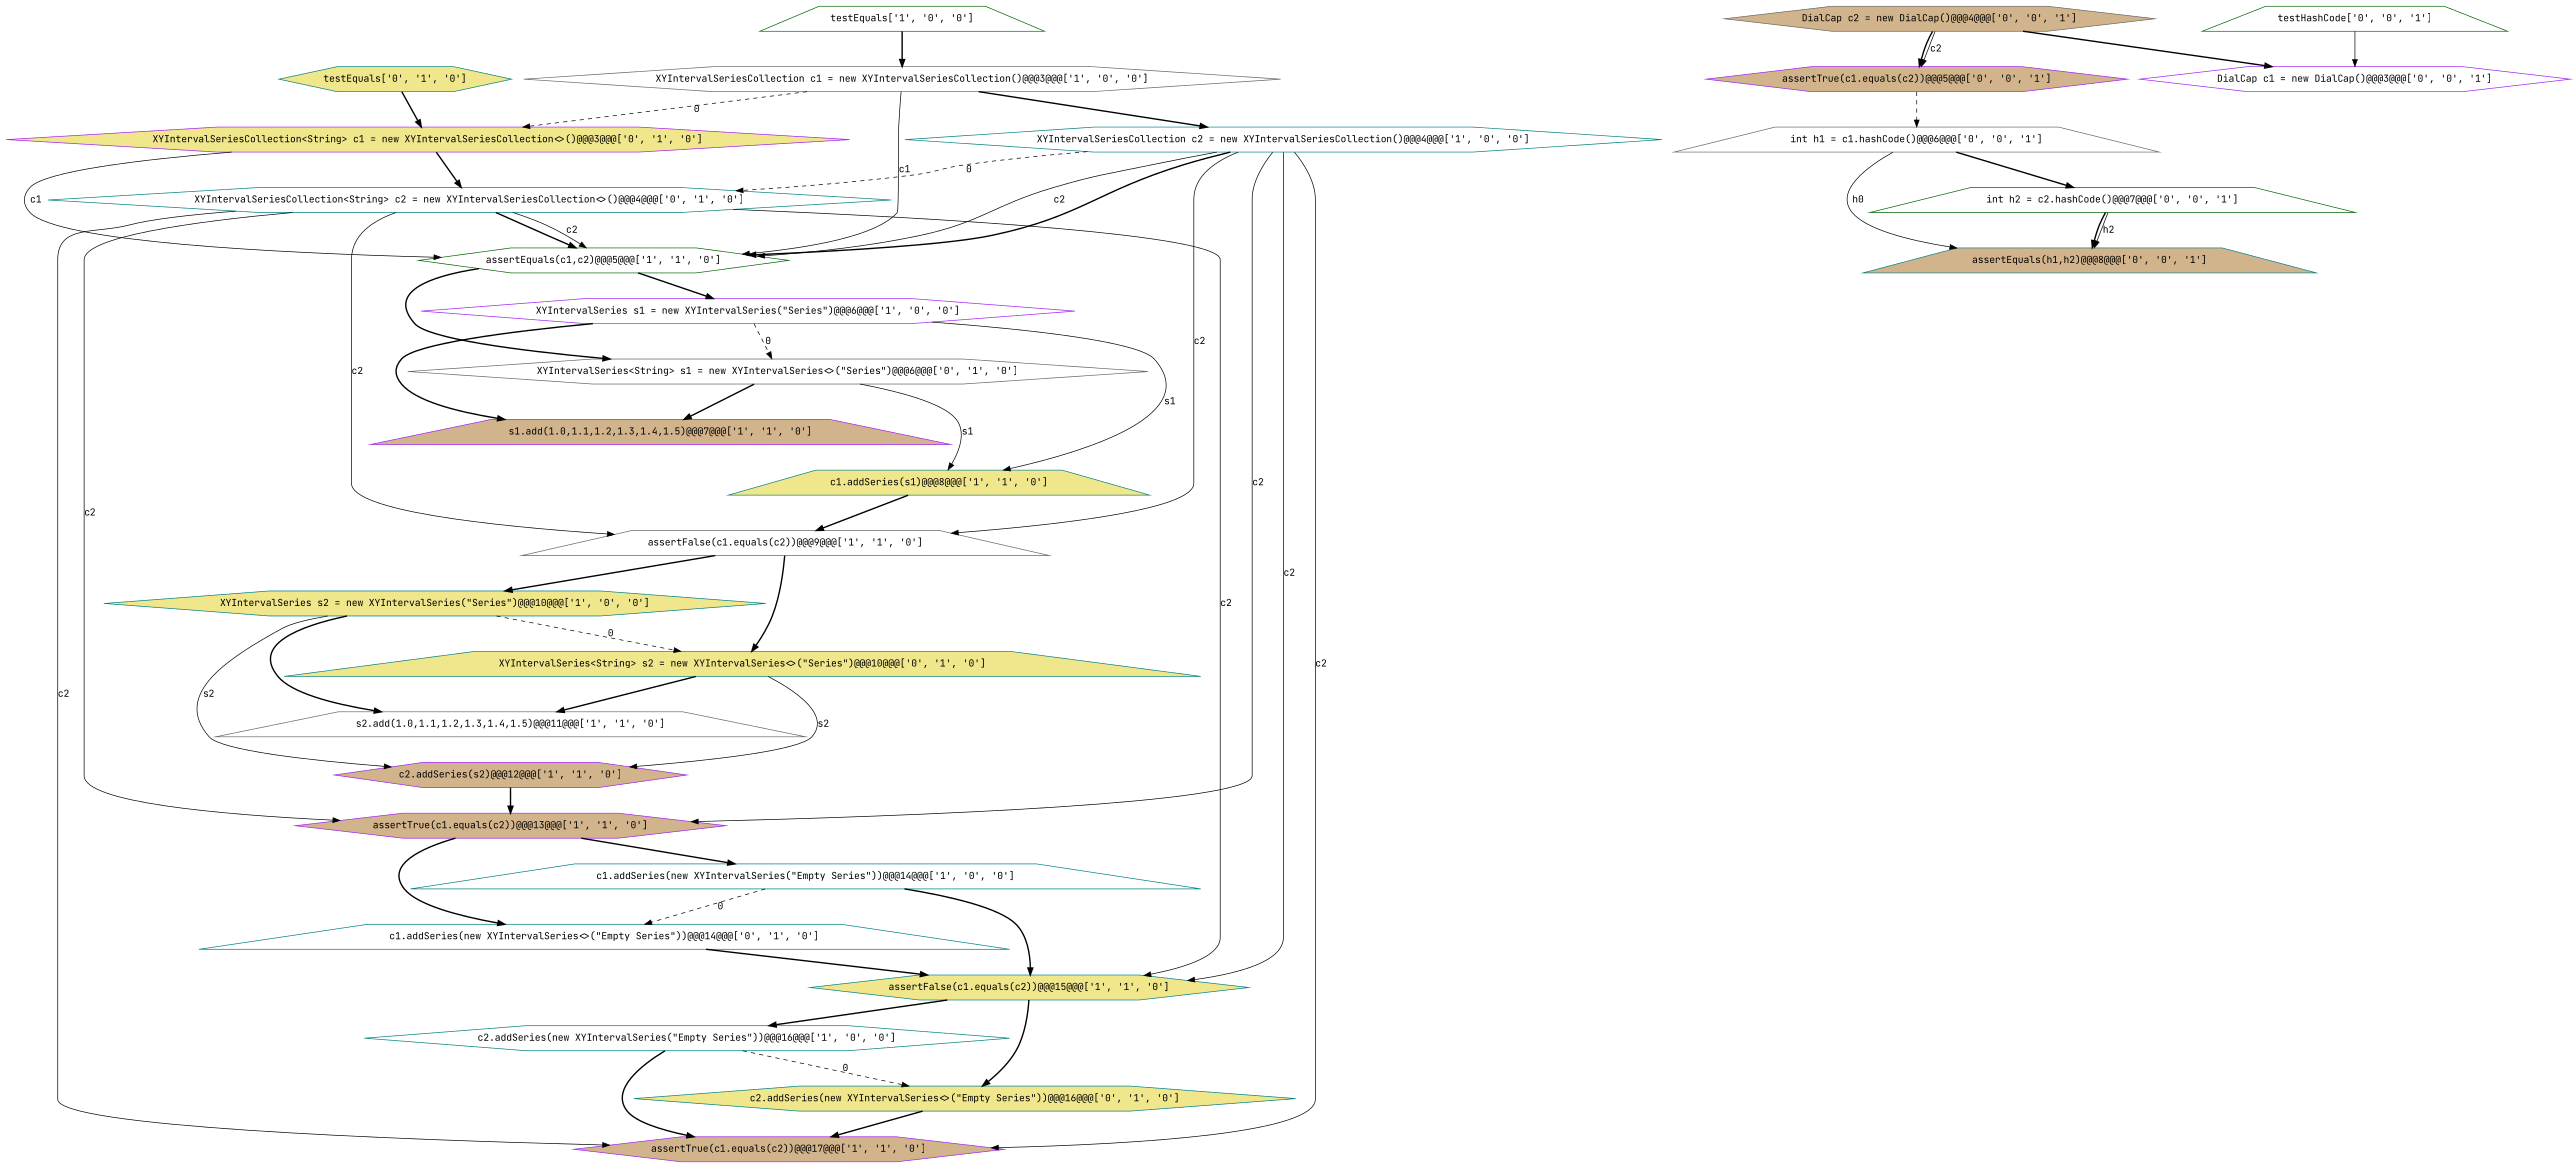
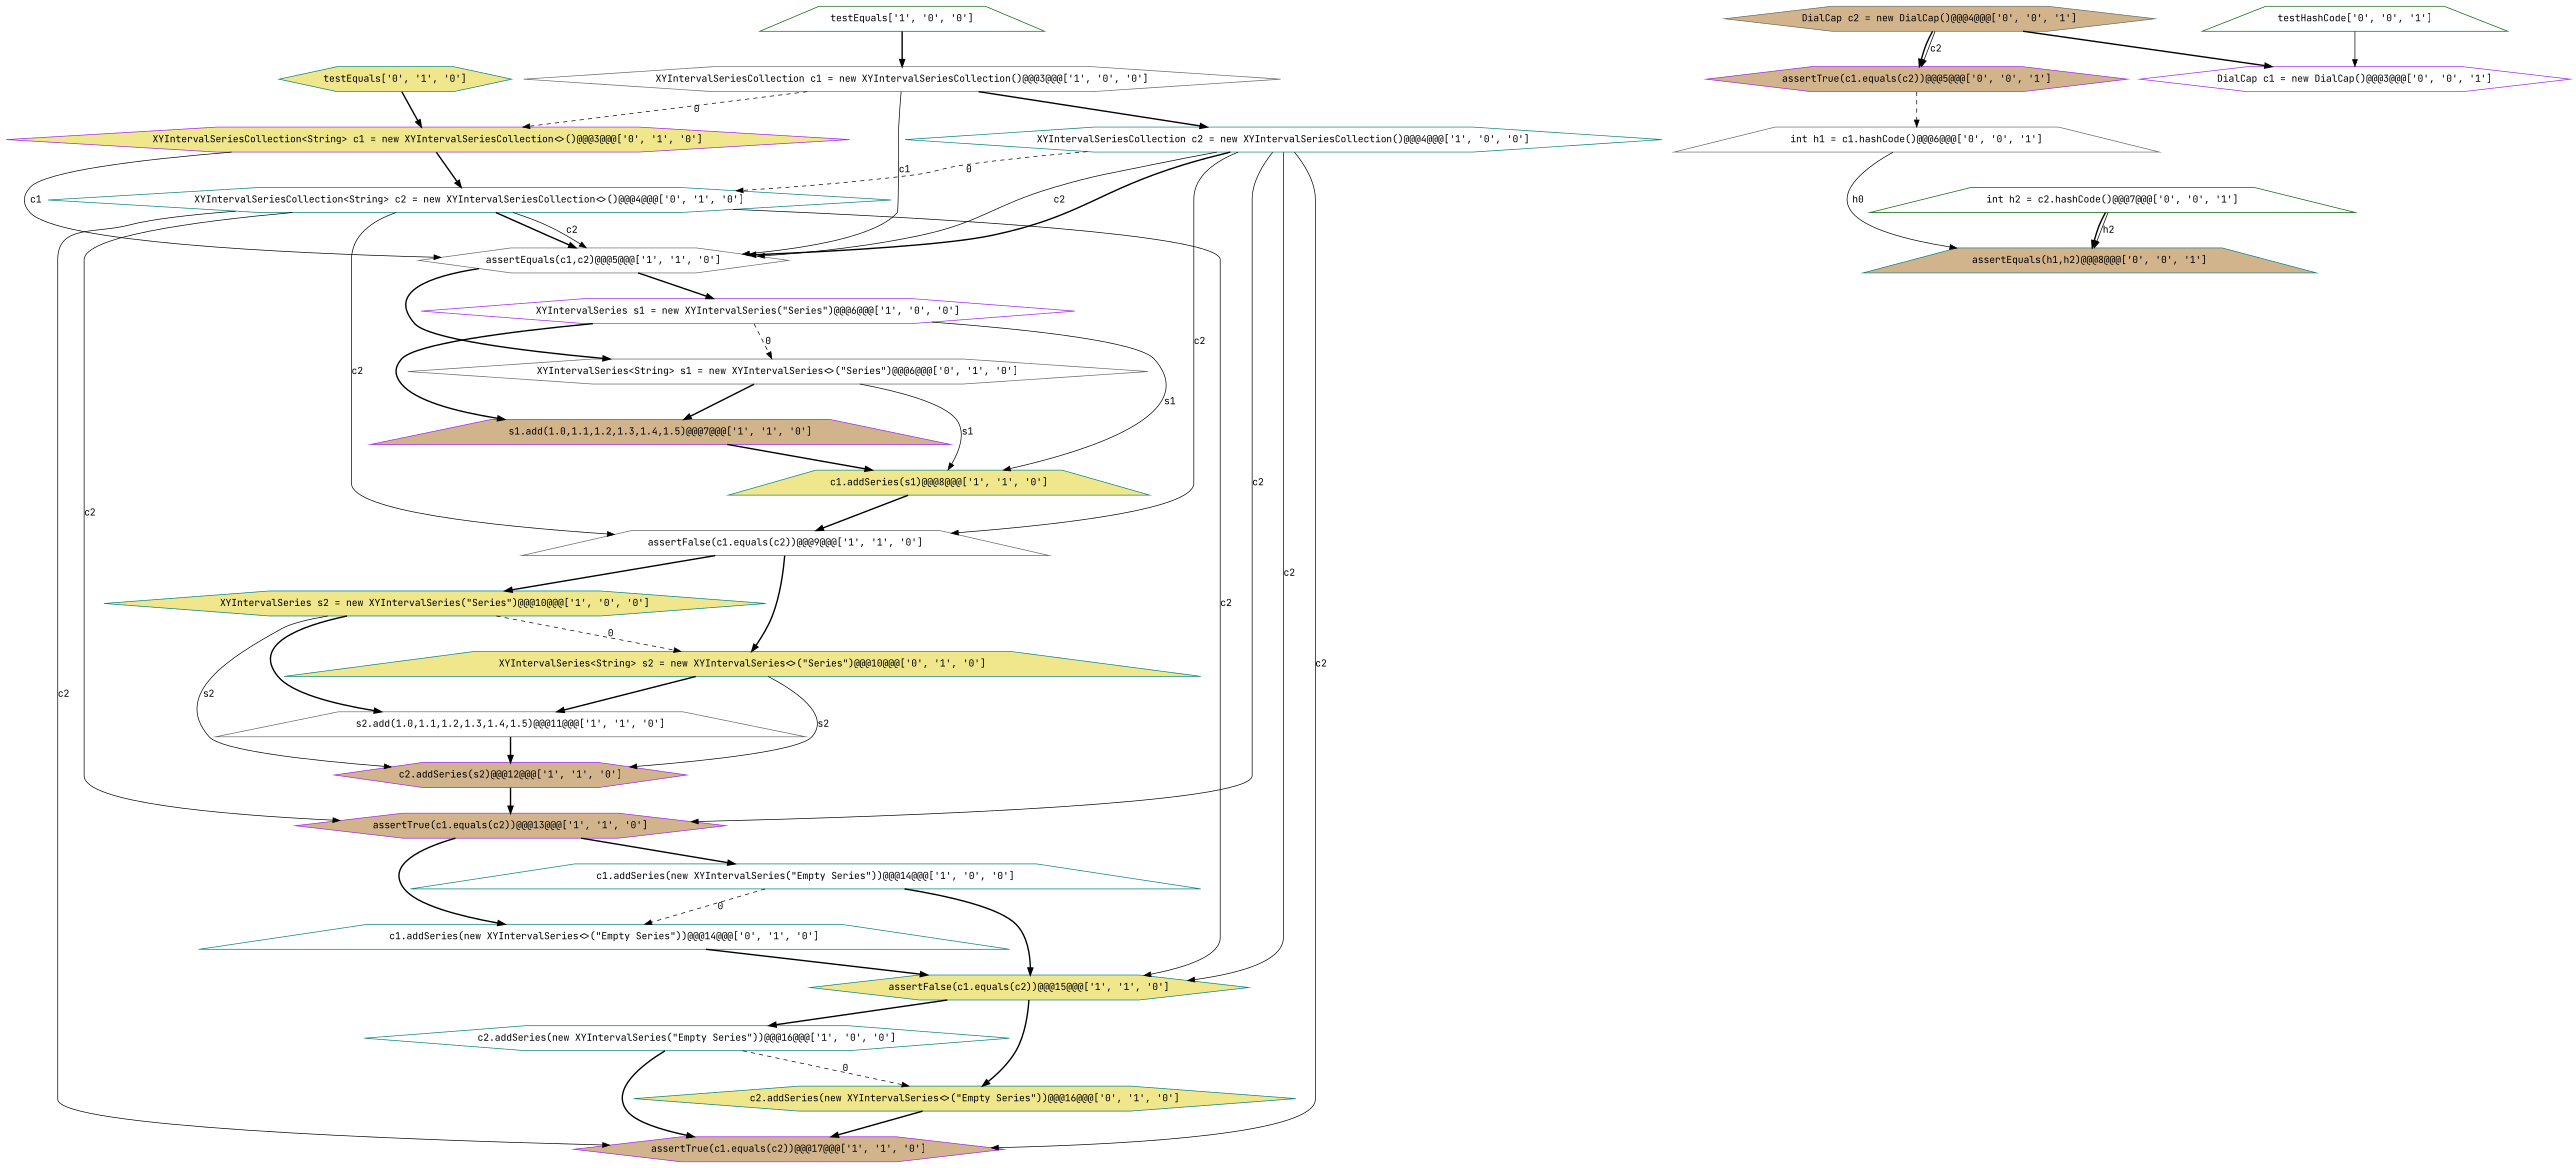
  digraph {
    fontname="JetBrains Mono"
    node [color=teal fillcolor=white fontname="JetBrains Mono" shape=hexagon style=filled]
    edge [fontname="JetBrains Mono" style=bold]
    n1 [color=gray40 label="s2.add(1.0,1.1,1.2,1.3,1.4,1.5)@@@11@@@['1', '1', '0']" shape=trapezium]
    n2 [color=purple fillcolor=tan label="c2.addSeries(s2)@@@12@@@['1', '1', '0']"]
    n3 [color=purple fillcolor=tan label="assertTrue(c1.equals(c2))@@@13@@@['1', '1', '0']"]
    n4 [label="c1.addSeries(new XYIntervalSeries(\"Empty Series\"))@@@14@@@['1', '0', '0']" shape=trapezium]
    n5 [label="c1.addSeries(new XYIntervalSeries<>(\"Empty Series\"))@@@14@@@['0', '1', '0']" shape=trapezium]
    n6 [fillcolor=khaki label="assertFalse(c1.equals(c2))@@@15@@@['1', '1', '0']"]
    n7 [color=gray40 label="XYIntervalSeries<String> s1 = new XYIntervalSeries<>(\"Series\")@@@6@@@['0', '1', '0']"]
    n8 [color=purple fillcolor=tan label="s1.add(1.0,1.1,1.2,1.3,1.4,1.5)@@@7@@@['1', '1', '0']" shape=trapezium]
    n9 [fillcolor=khaki label="c1.addSeries(s1)@@@8@@@['1', '1', '0']" shape=trapezium]
    n10 [color=gray40 label="assertFalse(c1.equals(c2))@@@9@@@['1', '1', '0']" shape=trapezium]
    n11 [color=gray40 label="XYIntervalSeriesCollection c1 = new XYIntervalSeriesCollection()@@@3@@@['1', '0', '0']"]
    n12 [color=purple fillcolor=khaki label="XYIntervalSeriesCollection<String> c1 = new XYIntervalSeriesCollection<>()@@@3@@@['0', '1', '0']"]
-   n13 [color=darkgreen label="assertEquals(c1,c2)@@@5@@@['1', '1', '0']"]
+   n13 [color=gray40 label="assertEquals(c1,c2)@@@5@@@['1', '1', '0']"]
    n14 [label="XYIntervalSeriesCollection c2 = new XYIntervalSeriesCollection()@@@4@@@['1', '0', '0']"]
    n15 [label="XYIntervalSeriesCollection<String> c2 = new XYIntervalSeriesCollection<>()@@@4@@@['0', '1', '0']"]
    n16 [color=purple label="XYIntervalSeries s1 = new XYIntervalSeries(\"Series\")@@@6@@@['1', '0', '0']"]
    n17 [color=purple fillcolor=tan label="assertTrue(c1.equals(c2))@@@17@@@['1', '1', '0']"]
    n18 [fillcolor=khaki label="c2.addSeries(new XYIntervalSeries<>(\"Empty Series\"))@@@16@@@['0', '1', '0']"]
    n19 [label="c2.addSeries(new XYIntervalSeries(\"Empty Series\"))@@@16@@@['1', '0', '0']"]
    n20 [fillcolor=tan label="assertEquals(h1,h2)@@@8@@@['0', '0', '1']" shape=trapezium]
    n21 [color=gray40 fillcolor=tan label="DialCap c2 = new DialCap()@@@4@@@['0', '0', '1']"]
    n22 [color=purple fillcolor=tan label="assertTrue(c1.equals(c2))@@@5@@@['0', '0', '1']"]
    n23 [color=purple label="DialCap c1 = new DialCap()@@@3@@@['0', '0', '1']"]
    n24 [color=gray40 label="int h1 = c1.hashCode()@@@6@@@['0', '0', '1']" shape=trapezium]
    n25 [color=darkgreen label="int h2 = c2.hashCode()@@@7@@@['0', '0', '1']" shape=trapezium]
    n26 [color=darkgreen label="testHashCode['0', '0', '1']" shape=trapezium]
    n27 [fillcolor=khaki label="XYIntervalSeries s2 = new XYIntervalSeries(\"Series\")@@@10@@@['1', '0', '0']"]
    n28 [fillcolor=khaki label="XYIntervalSeries<String> s2 = new XYIntervalSeries<>(\"Series\")@@@10@@@['0', '1', '0']" shape=trapezium]
    n29 [color=darkgreen label="testEquals['1', '0', '0']" shape=trapezium]
    n30 [fillcolor=khaki label="testEquals['0', '1', '0']"]
+   n1 -> n2
    n2 -> n3
    n3 -> n4
    n3 -> n5
    n4 -> n5 [label=0 style=dashed]
    n4 -> n6
    n5 -> n6
    n6 -> n18
    n6 -> n19
    n7 -> n8
    n7 -> n9 [label=s1 style=solid]
+   n8 -> n9
    n9 -> n10
    n10 -> n27
    n10 -> n28
    n11 -> n12 [label=0 style=dashed]
    n11 -> n13 [label=c1 style=solid]
    n11 -> n14
    n12 -> n13 [label=c1 style=solid]
    n12 -> n15
    n13 -> n7
    n13 -> n16
    n14 -> n3 [label=c2 style=solid]
    n14 -> n6 [label=c2 style=solid]
    n14 -> n10 [label=c2 style=solid]
    n14 -> n13
    n14 -> n13 [label=c2 style=solid]
    n14 -> n15 [label=0 style=dashed]
    n14 -> n17 [label=c2 style=solid]
    n15 -> n3 [label=c2 style=solid]
    n15 -> n6 [label=c2 style=solid]
    n15 -> n10 [label=c2 style=solid]
    n15 -> n13
    n15 -> n13 [label=c2 style=solid]
    n15 -> n17 [label=c2 style=solid]
    n16 -> n7 [label=0 style=dashed]
    n16 -> n8
    n16 -> n9 [label=s1 style=solid]
    n18 -> n17
    n19 -> n17
    n19 -> n18 [label=0 style=dashed]
    n21 -> n22
    n21 -> n22 [label=c2 style=solid]
    n21 -> n23
    n22 -> n24 [style=dashed]
    n24 -> n20 [label=h0 style=solid]
-   n24 -> n25
    n25 -> n20
    n25 -> n20 [label=h2 style=solid]
    n26 -> n23 [style=solid]
    n27 -> n1
    n27 -> n2 [label=s2 style=solid]
    n27 -> n28 [label=0 style=dashed]
    n28 -> n1
    n28 -> n2 [label=s2 style=solid]
    n29 -> n11
    n30 -> n12
  }
